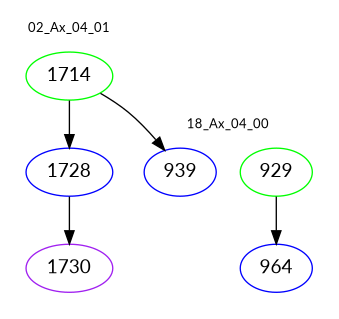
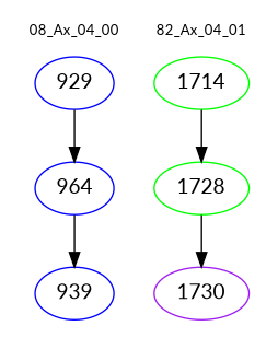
  digraph {
    fontname=Lato
    node [color=blue fontname=Lato]
    edge [color=black fontname=Lato]
-   n1 [color=green label=929]
+   n1 [label=929]
    n2 [label=964]
    n3 [label=939]
    n4 [color=green label=1714]
-   n5 [label=1728]
+   n5 [color=green label=1728]
    n6 [color=purple label=1730]
    subgraph cluster_1 {
      color=white
      fontsize=10
-     label="18_Ax_04_00"
+     label="08_Ax_04_00"
      n1
      n2
      n3
    }
    subgraph cluster_2 {
      color=white
      fontsize=10
-     label="02_Ax_04_01"
+     label="82_Ax_04_01"
      n4
      n5
      n6
    }
    n1 -> n2
-   n4 -> n3
+   n2 -> n3
    n4 -> n5
    n5 -> n6
  }
